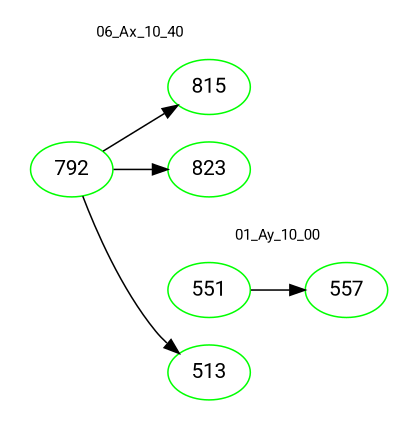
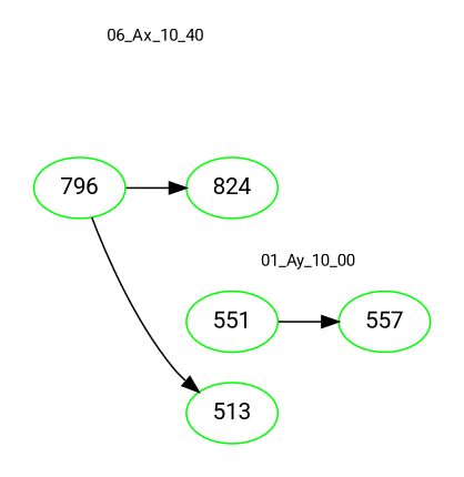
  digraph {
    fontname=Roboto
    rankdir=LR
    node [color=green fontname=Roboto]
    edge [color=black fontname=Roboto]
    n1 [label=551]
    n2 [label=513]
    n3 [label=557]
-   n4 [label=792]
-   n5 [label=823]
-   n6 [label=815]
+   n4 [label=796]
+   n5 [label=824]
    subgraph cluster_1 {
      color=white
      fontsize=10
      label="01_Ay_10_00"
      n1
      n2
      n3
    }
    subgraph cluster_2 {
      color=white
      fontsize=10
      label="06_Ax_10_40"
      n4
      n5
-     n6
    }
    n1 -> n3
    n4 -> n2
    n4 -> n5
-   n4 -> n6
  }
